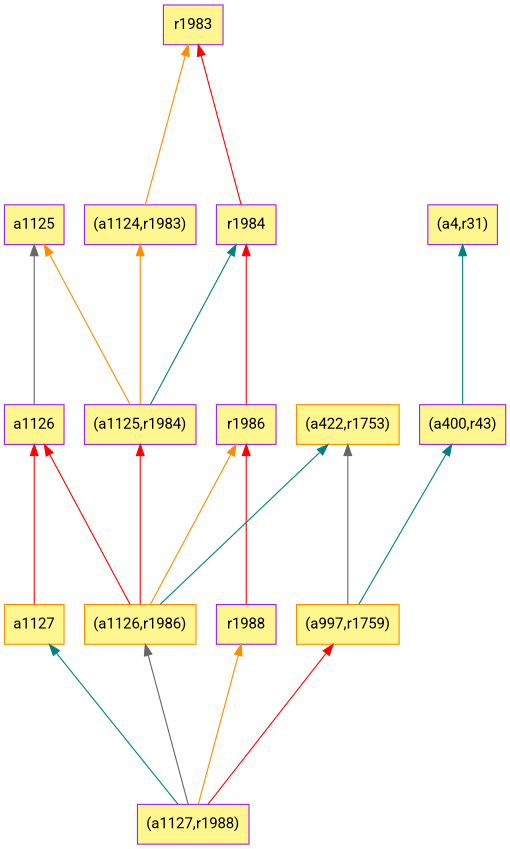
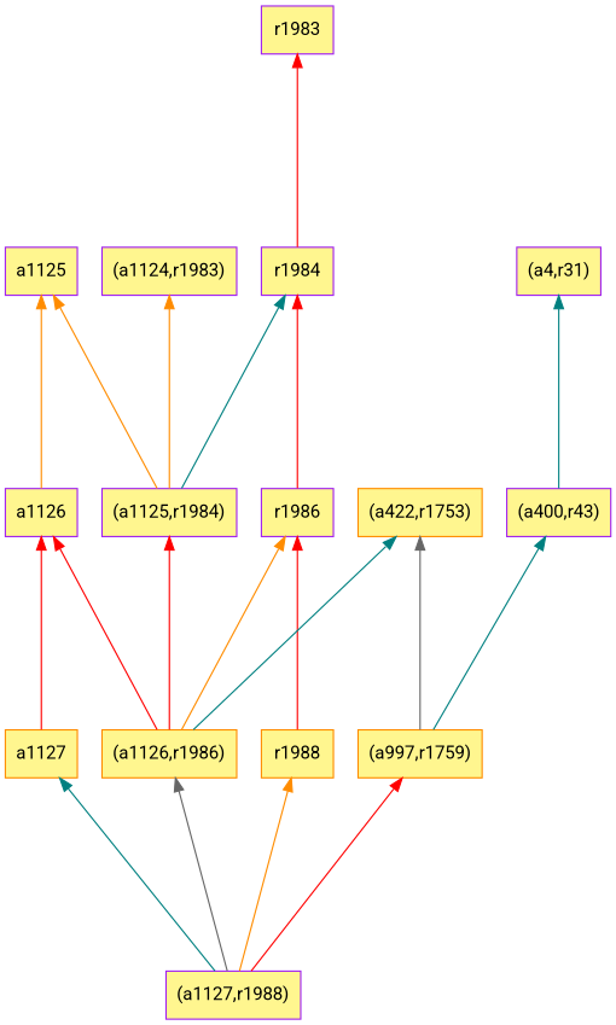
  digraph {
    fontname=Roboto
    rankdir=BT
    ranksep=2.0
    node [color=purple fillcolor=khaki1 fontname=Roboto shape=record style=filled]
    edge [color=red fontname=Roboto]
    n1 [label="{a1125}"]
    n2 [color=darkorange label="{(a997,r1759)}"]
    n3 [color=darkorange label="{(a422,r1753)}"]
    n4 [label="{(a400,r43)}"]
    n5 [label="{(a4,r31)}"]
    n6 [label="{(a1124,r1983)}"]
    n7 [label="{r1983}"]
    n8 [color=darkorange label="{a1127}"]
    n9 [label="{a1126}"]
    n10 [label="{(a1125,r1984)}"]
    n11 [label="{r1984}"]
-   n12 [label="{r1988}"]
+   n12 [color=darkorange label="{r1988}"]
    n13 [label="{r1986}"]
    n14 [color=darkorange label="{(a1126,r1986)}"]
    n15 [label="{(a1127,r1988)}"]
    n2 -> n3 [color=gray40]
    n2 -> n4 [color=teal]
    n4 -> n5 [color=teal]
-   n6 -> n7 [color=darkorange]
    n8 -> n9
-   n9 -> n1 [color=gray40]
+   n9 -> n1 [color=darkorange]
    n10 -> n1 [color=darkorange]
    n10 -> n6 [color=darkorange]
    n10 -> n11 [color=teal]
    n11 -> n7
    n12 -> n13
    n13 -> n11
    n14 -> n3 [color=teal]
    n14 -> n9
    n14 -> n10
    n14 -> n13 [color=darkorange]
    n15 -> n2
    n15 -> n8 [color=teal]
    n15 -> n12 [color=darkorange]
    n15 -> n14 [color=gray40]
  }
